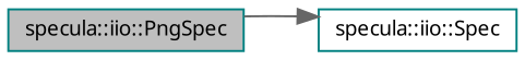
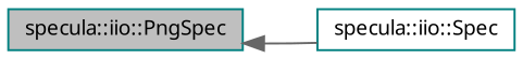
  digraph {
    rankdir=LR
    node [color=teal fontname=Iosevka fontsize=10 shape=record]
    n1 [fillcolor=grey75 fontcolor=black height=0.2 label="specula::iio::PngSpec" style=filled width=0.4]
    n2 [height=0.2 label="specula::iio::Spec" width=0.4]
-   n2 -> n1 [color=gray40 dir=back fontname=Iosevka fontsize=10 labelfontname=Iosevka labelfontsize=10 style=solid]
+   n1 -> n2 [color=gray40 dir=back fontname=Iosevka fontsize=10 labelfontname=Iosevka labelfontsize=10 style=solid]
  }
